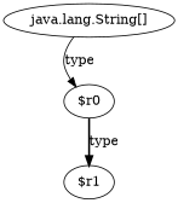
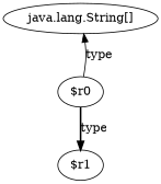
  digraph {
    n1 [label="java.lang.String[]"]
    n2 [label="$r0"]
    n3 [label="$r1"]
-   n1 -> n2 [label=type style=solid]
+   n2 -> n1 [label=type style=solid]
    n2 -> n3 [label=type style=bold]
  }
